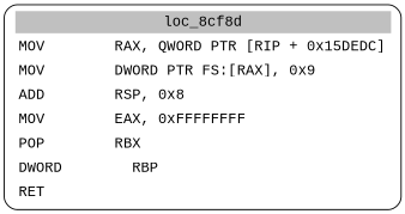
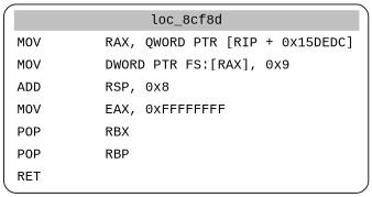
  digraph {
-   n1 [fontname="Courier New" label=<<table border="0" cellborder="0" cellpadding="3"><tr><td align="center" colspan="2" bgcolor="grey">loc_8cf8d</td></tr><tr><td align="left">MOV        RAX, QWORD PTR [RIP + 0x15DEDC]</td></tr><tr><td align="left">MOV        DWORD PTR FS:[RAX], 0x9</td></tr><tr><td align="left">ADD        RSP, 0x8</td></tr><tr><td align="left">MOV        EAX, 0xFFFFFFFF</td></tr><tr><td align="left">POP        RBX</td></tr><tr><td align="left">DWORD        RBP</td></tr><tr><td align="left">RET        </td></tr></table>> shape=Mrecord]
+   n1 [fontname="Courier New" label=<<table border="0" cellborder="0" cellpadding="3"><tr><td align="center" colspan="2" bgcolor="grey">loc_8cf8d</td></tr><tr><td align="left">MOV        RAX, QWORD PTR [RIP + 0x15DEDC]</td></tr><tr><td align="left">MOV        DWORD PTR FS:[RAX], 0x9</td></tr><tr><td align="left">ADD        RSP, 0x8</td></tr><tr><td align="left">MOV        EAX, 0xFFFFFFFF</td></tr><tr><td align="left">POP        RBX</td></tr><tr><td align="left">POP        RBP</td></tr><tr><td align="left">RET        </td></tr></table>> shape=Mrecord]
  }
